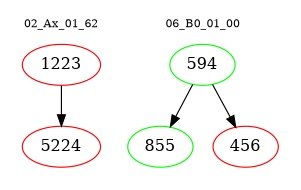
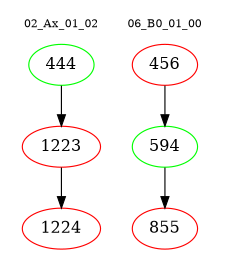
  digraph {
    node [color=red]
    edge [color=black]
+   n1 [color=green label=444]
    n2 [label=1223]
-   n3 [label=5224]
+   n3 [label=1224]
    n4 [color=green label=594]
-   n5 [color=green label=855]
+   n5 [label=855]
    n6 [label=456]
    subgraph cluster_1 {
      color=white
      fontsize=10
-     label="02_Ax_01_62"
+     label="02_Ax_01_02"
+     n1
      n2
      n3
    }
    subgraph cluster_2 {
      color=white
      fontsize=10
      label="06_B0_01_00"
      n4
      n5
      n6
    }
+   n1 -> n2
    n2 -> n3
    n4 -> n5
-   n4 -> n6
+   n6 -> n4
  }
